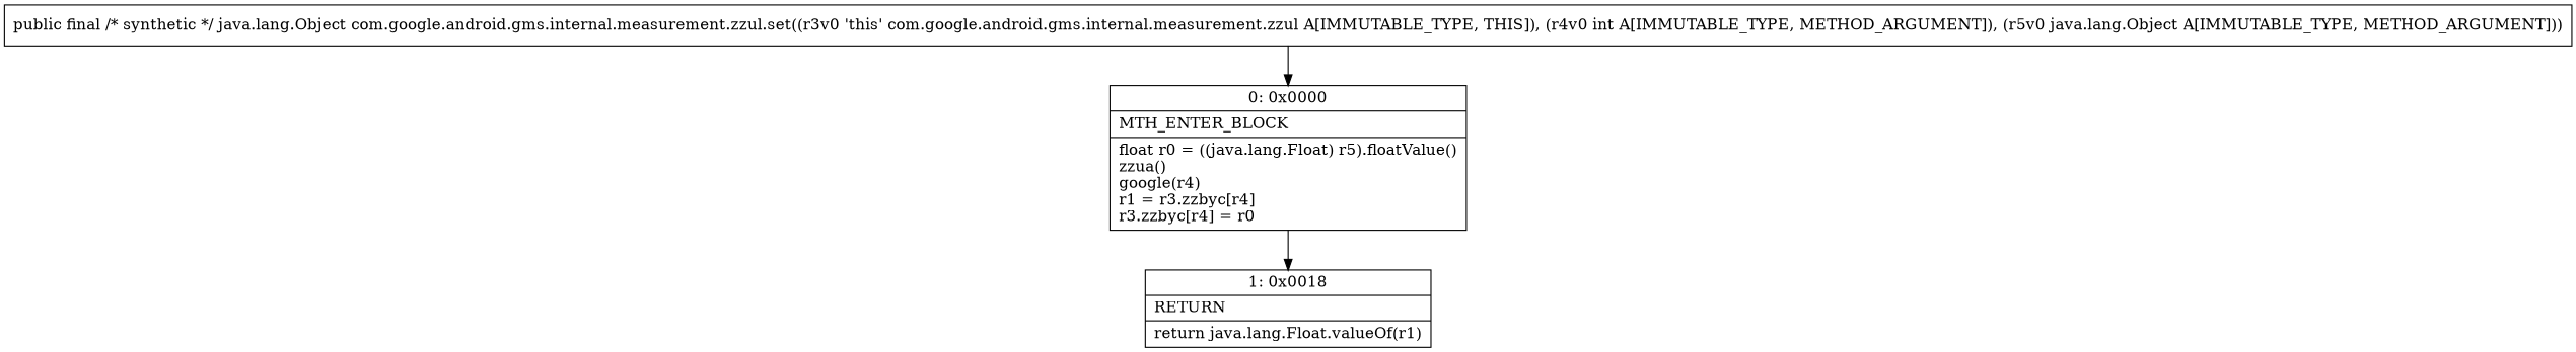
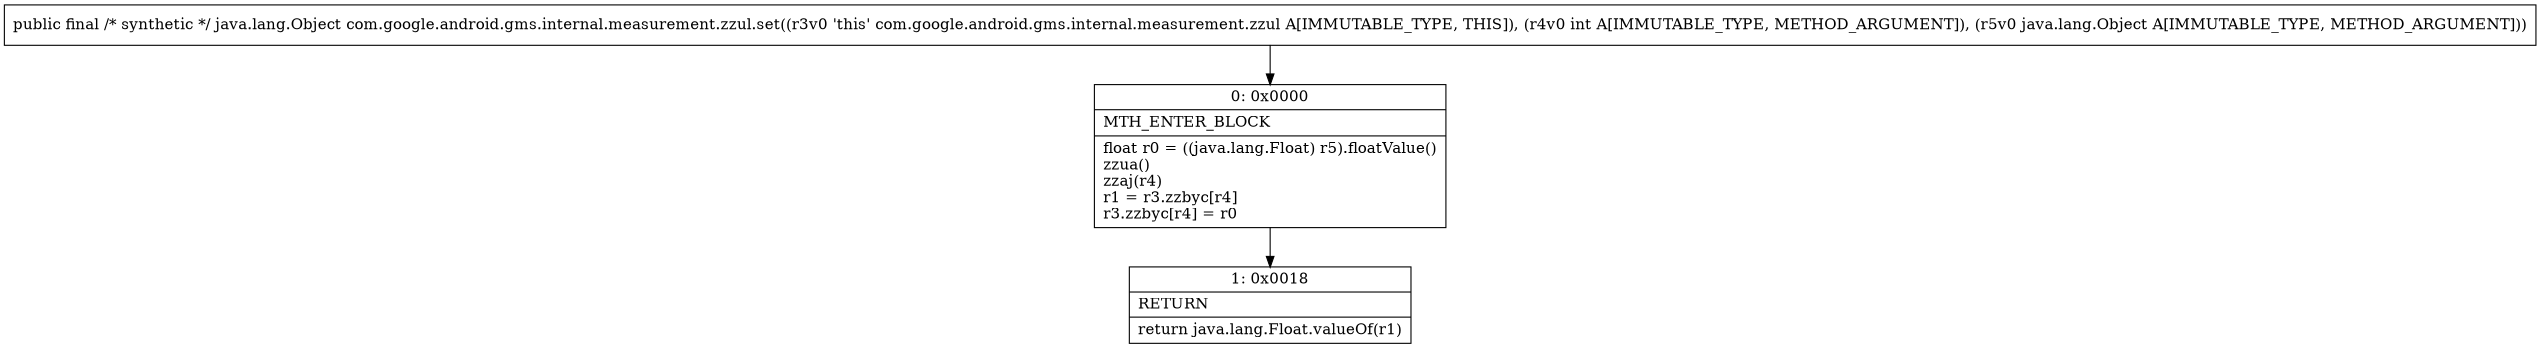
  digraph {
    node [shape=record]
-   n1 [label="{0\:\ 0x0000|MTH_ENTER_BLOCK\l|float r0 = ((java.lang.Float) r5).floatValue()\lzzua()\lgoogle(r4)\lr1 = r3.zzbyc[r4]\lr3.zzbyc[r4] = r0\l}"]
+   n1 [label="{0\:\ 0x0000|MTH_ENTER_BLOCK\l|float r0 = ((java.lang.Float) r5).floatValue()\lzzua()\lzzaj(r4)\lr1 = r3.zzbyc[r4]\lr3.zzbyc[r4] = r0\l}"]
    n2 [label="{1\:\ 0x0018|RETURN\l|return java.lang.Float.valueOf(r1)\l}"]
    n3 [label="{public final \/* synthetic *\/ java.lang.Object com.google.android.gms.internal.measurement.zzul.set((r3v0 'this' com.google.android.gms.internal.measurement.zzul A[IMMUTABLE_TYPE, THIS]), (r4v0 int A[IMMUTABLE_TYPE, METHOD_ARGUMENT]), (r5v0 java.lang.Object A[IMMUTABLE_TYPE, METHOD_ARGUMENT])) }"]
    n1 -> n2
    n3 -> n1
  }
